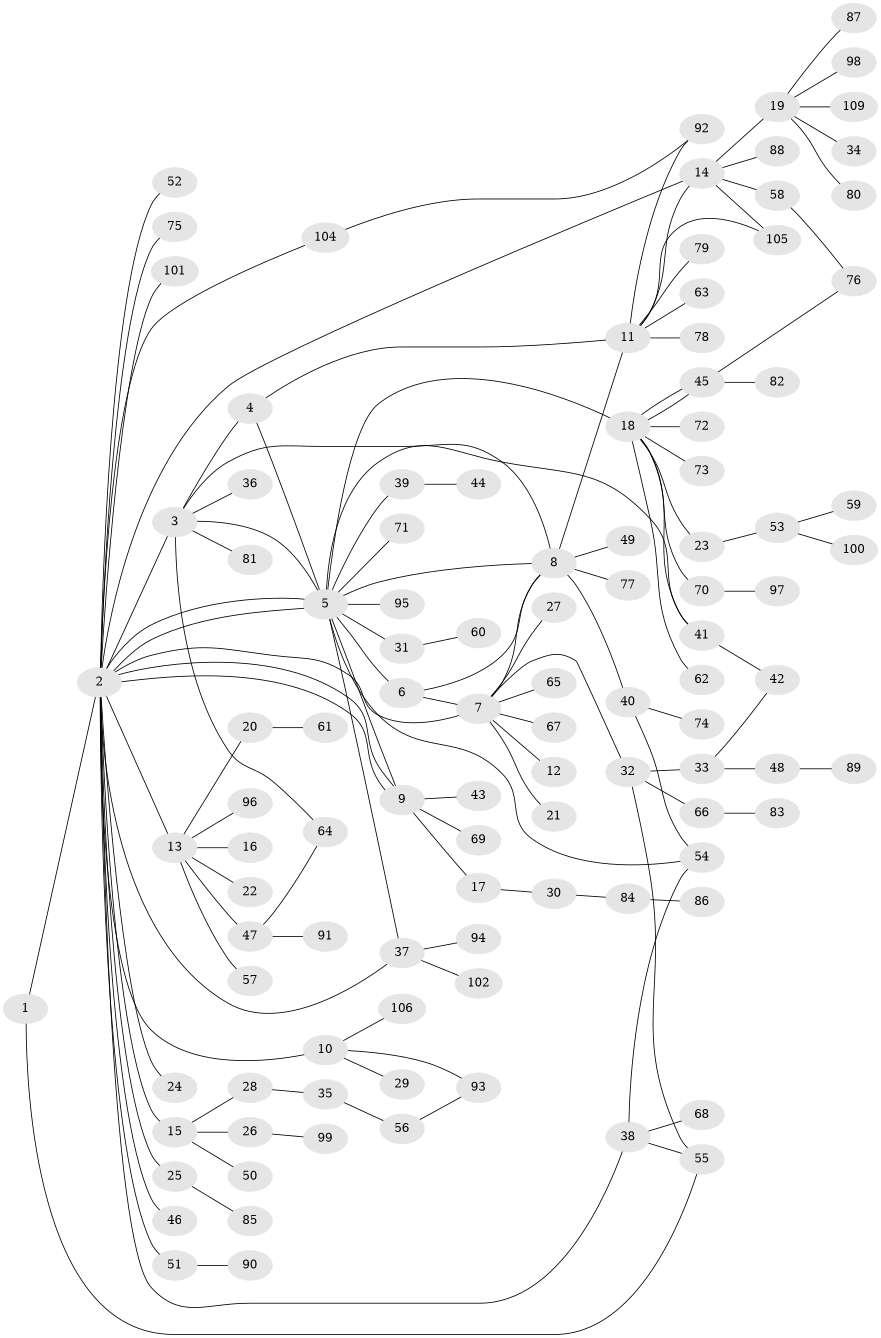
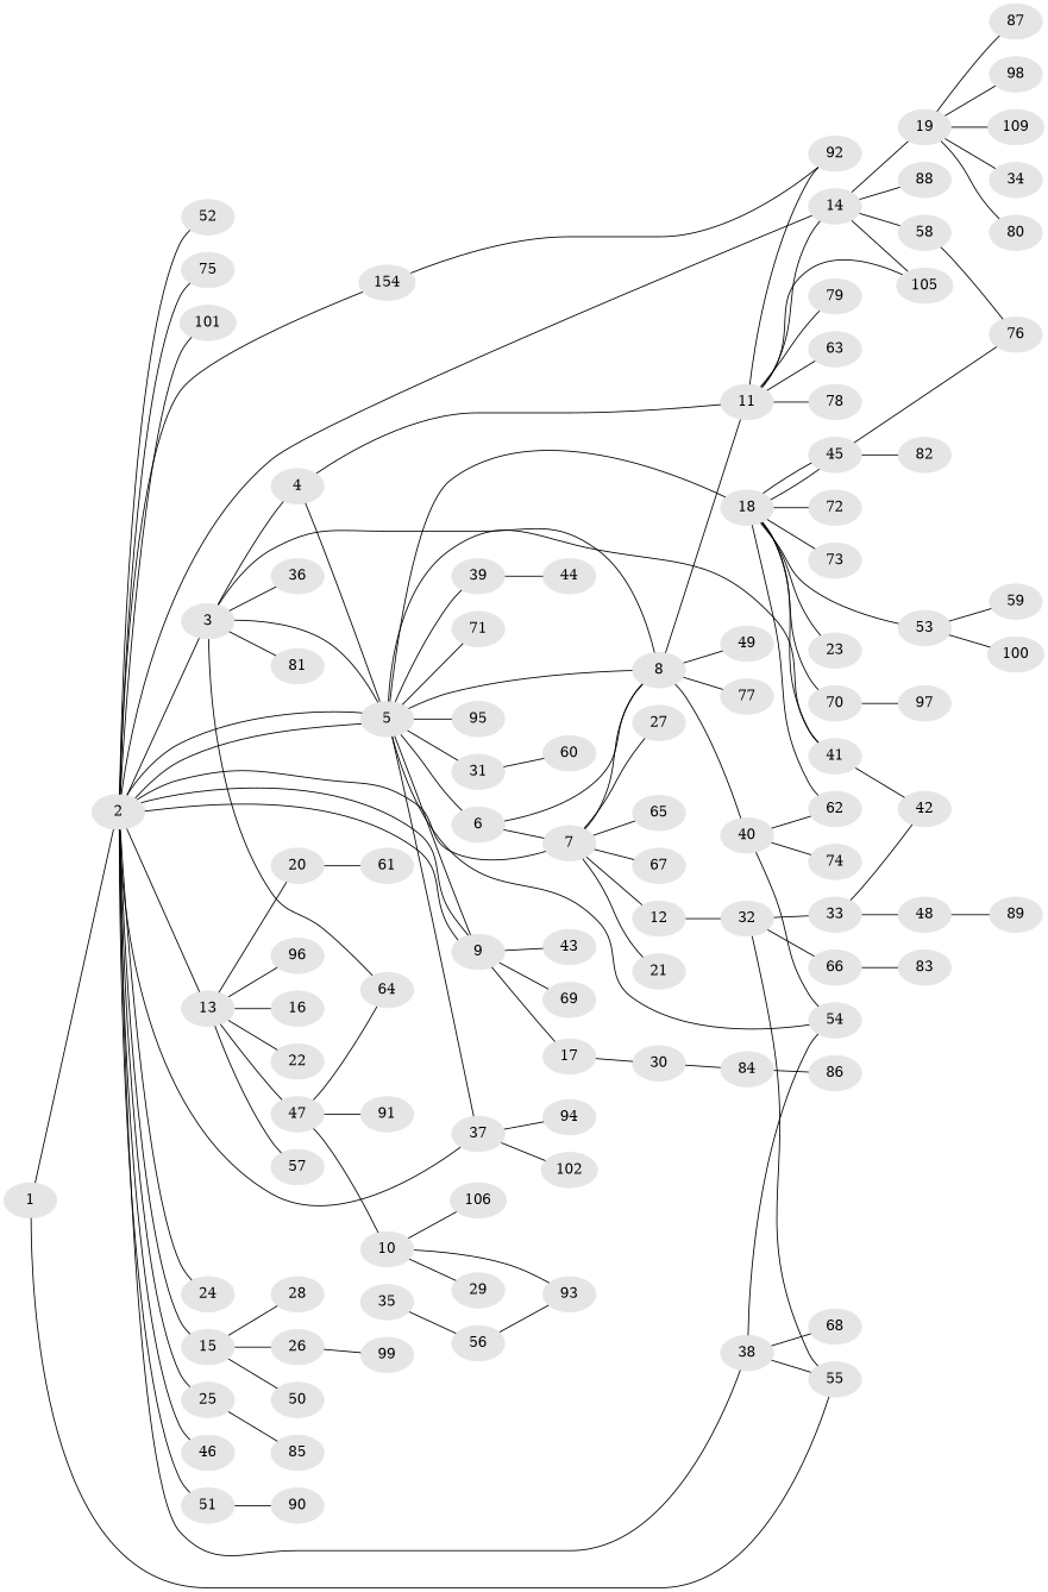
  graph {
    rankdir=LR
    node [color=gray90 style=filled]
    1
    2
    55
    3
    5
    7
    9
    10
    13
    14
    15
    24
    25
    37
    38
    46
    51
    52
    75
    101
-   104
+   104 [label=154]
    4
    8
    36
    64
    81
    6
    18
    31
    39
    41
    54
    71
    95
    12
    21
    27
    32
    65
    67
    17
    43
    69
    29
    93
    106
    16
    20
    22
    47
    57
    96
    105
    19
    58
    88
    26
    28
    50
    85
    94
    102
    68
    90
    92
    11
    40
    49
    77
    63
    78
    79
    23
    45
    53
    62
    70
    72
    73
    60
    44
    42
    33
    66
    74
    30
    61
    91
    34
    80
    87
    98
    n93 [label=109]
    76
    99
    35
    84
    82
    59
    100
    97
    56
    86
    48
    83
    89
    1 -- 2
    1 -- 55
    2 -- 3
    2 -- 5
    2 -- 5
    2 -- 7
    2 -- 9
    2 -- 9
-   2 -- 10
+   47 -- 10
    2 -- 13
    2 -- 14
    2 -- 15
    2 -- 24
    2 -- 25
    2 -- 37
    2 -- 38
    2 -- 46
    2 -- 51
    2 -- 52
    2 -- 75
    2 -- 101
    2 -- 104
    3 -- 5
    3 -- 4
    3 -- 8
    3 -- 36
    3 -- 64
    3 -- 81
    5 -- 9
    5 -- 37
    5 -- 8
    5 -- 6
    5 -- 18
    5 -- 31
    5 -- 39
    5 -- 41
    5 -- 54
    5 -- 71
    5 -- 95
    7 -- 8
    7 -- 12
    7 -- 21
    7 -- 27
-   7 -- 32
+   12 -- 32
    7 -- 65
    7 -- 67
    9 -- 17
    9 -- 43
    9 -- 69
    10 -- 29
    10 -- 93
    10 -- 106
    13 -- 16
    13 -- 20
    13 -- 22
    13 -- 47
    13 -- 57
    13 -- 96
    14 -- 105
    14 -- 19
    14 -- 58
    14 -- 88
    15 -- 26
    15 -- 28
    15 -- 50
    25 -- 85
    37 -- 94
    37 -- 102
    38 -- 55
    38 -- 54
    38 -- 68
    51 -- 90
    104 -- 92
    4 -- 5
    4 -- 11
    8 -- 11
    8 -- 40
    8 -- 49
    8 -- 77
    6 -- 7
    6 -- 8
    18 -- 41
    18 -- 23
    18 -- 45
    18 -- 45
-   23 -- 53
+   18 -- 53
    18 -- 62
    18 -- 70
    18 -- 72
    18 -- 73
    31 -- 60
    39 -- 44
    41 -- 42
    32 -- 55
    32 -- 33
    32 -- 66
    17 -- 30
    20 -- 61
    47 -- 64
    47 -- 91
    19 -- 34
    19 -- 80
    19 -- 87
    19 -- 98
    19 -- n93
    58 -- 76
    26 -- 99
-   28 -- 35
    11 -- 14
    11 -- 105
    11 -- 92
    11 -- 63
    11 -- 78
    11 -- 79
    40 -- 54
+   40 -- 62
    40 -- 74
    45 -- 76
    45 -- 82
    53 -- 59
    53 -- 100
    70 -- 97
    33 -- 42
    33 -- 48
    66 -- 83
    30 -- 84
    35 -- 56
    84 -- 86
    56 -- 93
    48 -- 89
  }
